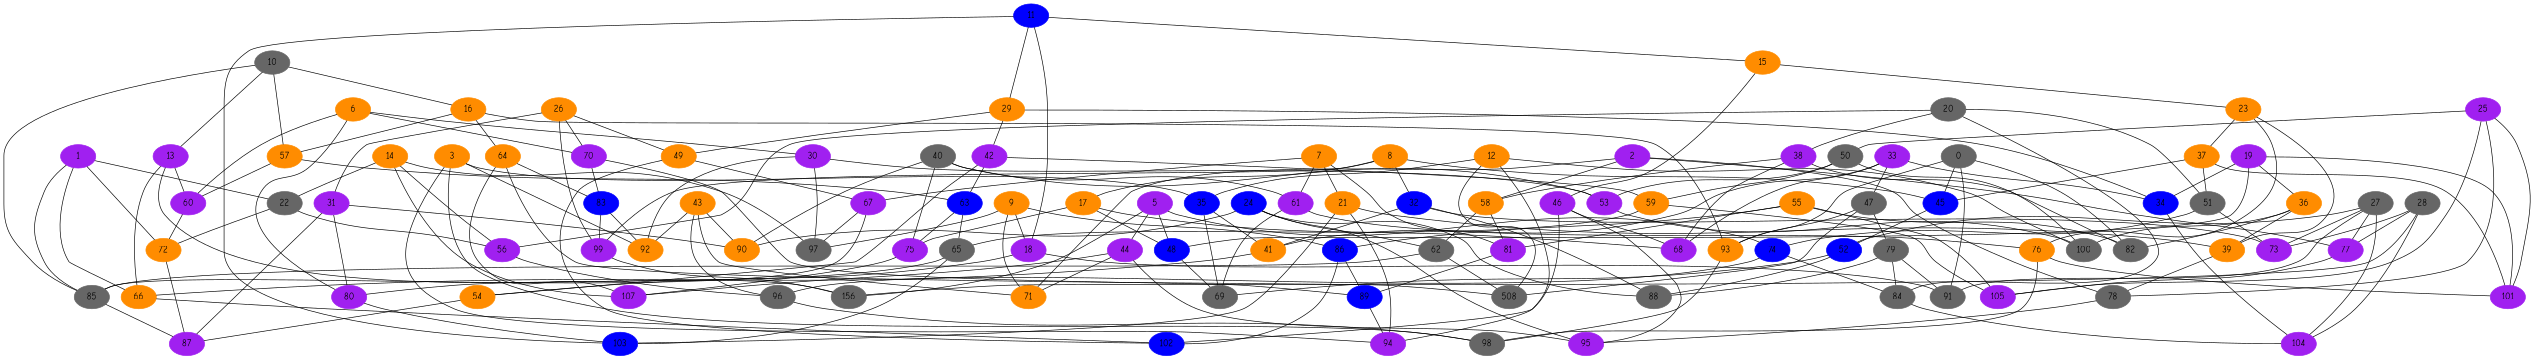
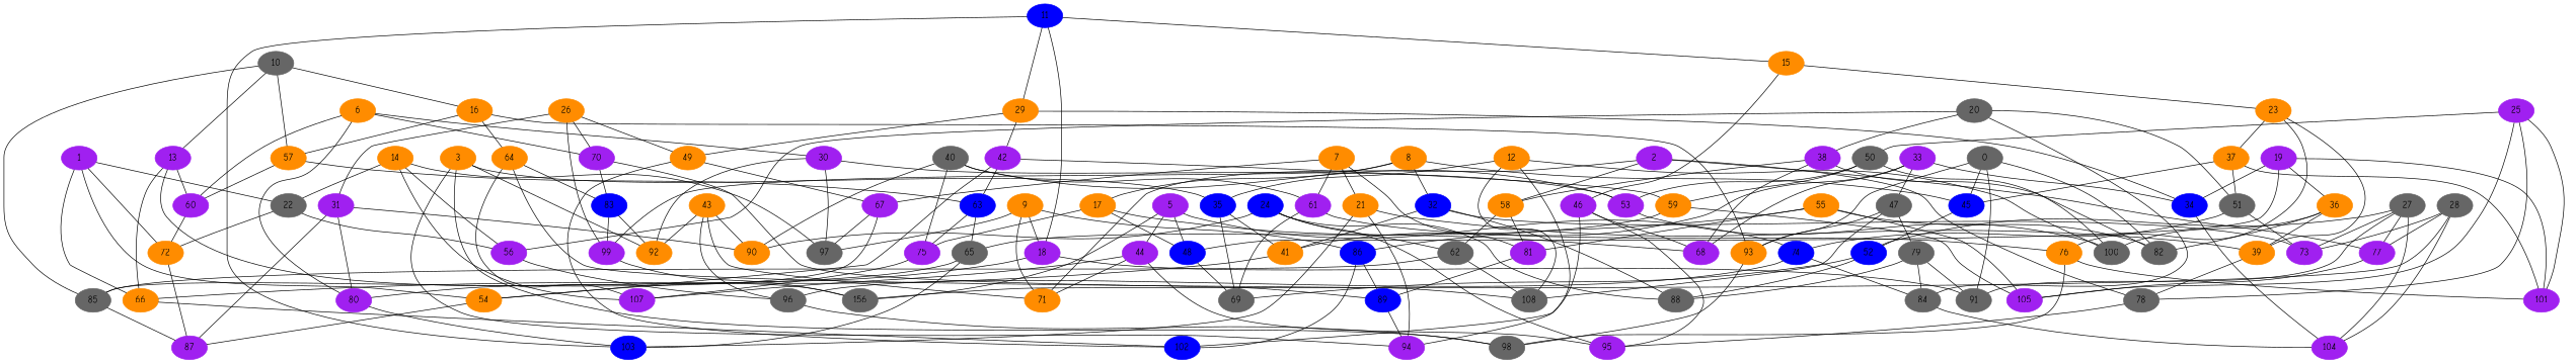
  graph {
    fontname="Comic Neue"
    node [color=purple fontname="Comic Neue" style=filled]
    edge [fontname="Comic Neue"]
    22 [color=gray40]
    1
    54 [color=darkorange]
    66 [color=darkorange]
    72 [color=darkorange]
    56
    87
    102 [color=blue]
    58 [color=darkorange]
    2
    71 [color=darkorange]
    77
    78 [color=gray40]
    81
    62 [color=gray40]
    105
    95
    3 [color=darkorange]
    35 [color=blue]
    92 [color=darkorange]
    94
    98 [color=gray40]
    41 [color=darkorange]
    69 [color=gray40]
    n25 [color=gray40 label=0]
    45 [color=blue]
    82 [color=gray40]
    91 [color=gray40]
    93 [color=darkorange]
    52 [color=blue]
    5
    44
    48 [color=blue]
    74 [color=blue]
    n35 [color=gray40 label=156]
    107
    84 [color=gray40]
    96 [color=gray40]
    6 [color=darkorange]
    30
    60
    70
    80
    97 [color=gray40]
    53
    83 [color=blue]
    89 [color=blue]
    103 [color=blue]
    7 [color=darkorange]
    21 [color=darkorange]
    61
    67
    39 [color=darkorange]
    76 [color=darkorange]
    85 [color=gray40]
    8 [color=darkorange]
    17 [color=darkorange]
    32 [color=blue]
    99
    68
    75
    73
    88 [color=gray40]
    9 [color=darkorange]
    18
    86 [color=blue]
    10 [color=gray40]
    13
    16 [color=darkorange]
    57 [color=darkorange]
    64 [color=darkorange]
    63 [color=blue]
    11 [color=blue]
    15 [color=darkorange]
    29 [color=darkorange]
    23 [color=darkorange]
    46
    34 [color=blue]
    49 [color=darkorange]
    42
    12 [color=darkorange]
    100 [color=gray40]
-   108 [color=gray40 label=508]
+   108 [color=gray40]
    14 [color=darkorange]
    37 [color=darkorange]
    19
    36 [color=darkorange]
    101
    104
    20 [color=gray40]
    38
    51 [color=gray40]
    24 [color=blue]
    90 [color=darkorange]
    25
    50 [color=gray40]
    59 [color=darkorange]
    26 [color=darkorange]
    31
    27 [color=gray40]
    28 [color=gray40]
    33
    47 [color=gray40]
    79 [color=gray40]
    40 [color=gray40]
    65 [color=gray40]
    43 [color=darkorange]
    55 [color=darkorange]
    22 -- 72
    22 -- 56
    1 -- 22
-   1 -- 85
+   1 -- 54
    1 -- 66
    1 -- 72
    54 -- 87
    66 -- 102
    72 -- 87
    56 -- 96
    58 -- 81
    58 -- 62
    2 -- 58
    2 -- 71
    2 -- 77
    2 -- 78
    77 -- 105
    78 -- 95
    81 -- 89
    62 -- 85
    62 -- 108
    3 -- 35
    3 -- 92
    3 -- 94
    3 -- 98
    35 -- 41
    35 -- 69
    41 -- 66
    n25 -- 45
    n25 -- 82
    n25 -- 91
    n25 -- 93
    45 -- 52
    93 -- 98
    52 -- 69
    52 -- 88
    5 -- 44
    5 -- 48
    5 -- 74
    5 -- n35
    44 -- 71
    44 -- 95
    44 -- 107
    48 -- 69
    74 -- 84
    74 -- 96
    84 -- 104
    96 -- 98
    6 -- 30
    6 -- 60
    6 -- 70
    6 -- 80
    30 -- 92
    30 -- 97
    30 -- 53
    60 -- 72
    70 -- 83
    70 -- 89
    80 -- 103
    53 -- 100
    83 -- 92
    83 -- 99
    89 -- 94
    7 -- 81
    7 -- 21
    7 -- 61
    7 -- 67
    21 -- 94
    21 -- 103
    21 -- 39
    61 -- 69
    61 -- 76
    67 -- 97
    67 -- 85
    39 -- 78
    76 -- 98
    76 -- 101
    85 -- 87
    8 -- 45
    8 -- 17
    8 -- 32
    8 -- 99
    17 -- 48
    17 -- 68
    17 -- 75
    32 -- 41
    32 -- 73
    32 -- 88
    99 -- n35
    75 -- 107
    9 -- 71
    9 -- 97
    9 -- 18
    9 -- 86
    18 -- 54
    18 -- 91
    86 -- 102
    86 -- 89
    10 -- 85
    10 -- 13
    10 -- 16
    10 -- 57
    13 -- 66
    13 -- n35
    13 -- 60
    16 -- 93
    16 -- 57
    16 -- 64
    57 -- 60
    57 -- 63
    64 -- 107
    64 -- 83
    64 -- 108
    63 -- 75
    63 -- 65
    11 -- 103
    11 -- 18
    11 -- 15
    11 -- 29
    15 -- 23
    15 -- 46
    29 -- 34
    29 -- 49
    29 -- 42
    23 -- 39
    23 -- 76
    23 -- 37
    46 -- 102
    46 -- 95
    46 -- 68
    34 -- 104
    49 -- 102
    49 -- 67
    42 -- 54
    42 -- 63
    42 -- 59
    12 -- 35
    12 -- 94
    12 -- 100
    12 -- 108
    14 -- 22
    14 -- 56
    14 -- 107
    14 -- 97
    37 -- 45
    37 -- 101
    37 -- 51
    19 -- 48
    19 -- 34
    19 -- 36
    19 -- 101
    36 -- 82
    36 -- 39
    36 -- 100
    20 -- 56
    20 -- 84
    20 -- 38
    20 -- 51
    38 -- 58
    38 -- 82
    38 -- 68
    51 -- 74
    51 -- 73
    24 -- 62
    24 -- 95
    24 -- 88
    24 -- 90
    25 -- 78
    25 -- 105
    25 -- 101
    25 -- 50
    50 -- 53
    50 -- 100
    50 -- 59
    59 -- 105
    59 -- 65
    26 -- 70
    26 -- 99
    26 -- 49
    26 -- 31
    31 -- 87
    31 -- 80
    31 -- 90
    27 -- 77
    27 -- 91
    27 -- 52
    27 -- 73
    27 -- 104
    28 -- 77
    28 -- n35
    28 -- 73
    28 -- 104
    33 -- 41
    33 -- 68
    33 -- 34
    33 -- 47
    47 -- 93
    47 -- 108
    47 -- 79
    79 -- 91
    79 -- 84
    79 -- 88
    40 -- 53
    40 -- 61
    40 -- 75
    40 -- 90
    65 -- 80
    65 -- 103
    43 -- 71
    43 -- 92
    43 -- 96
    43 -- 90
    55 -- 81
    55 -- 105
    55 -- 82
    55 -- 86
  }
